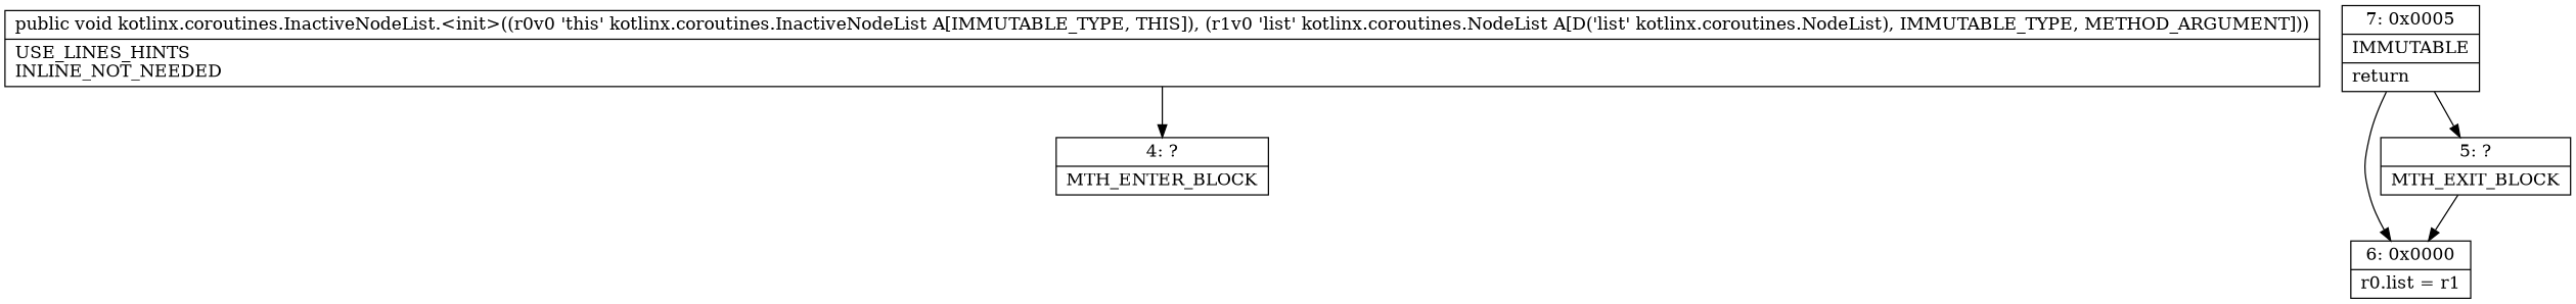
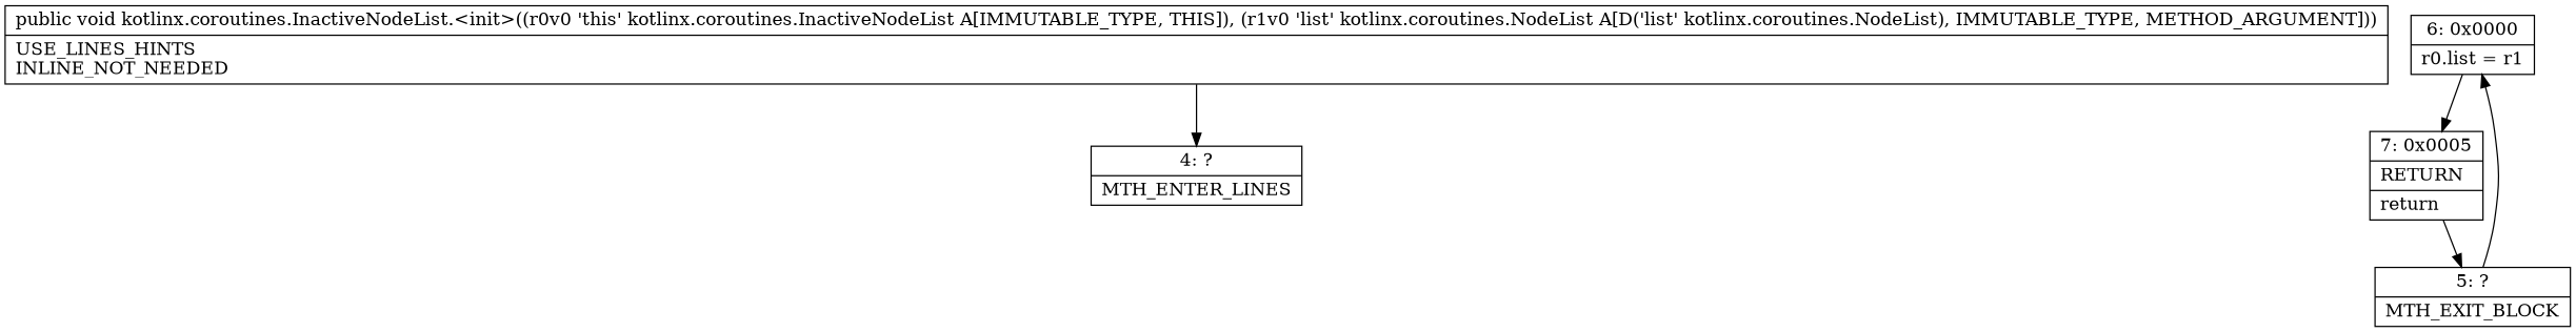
  digraph {
    node [shape=record]
-   n1 [label="{4\:\ ?|MTH_ENTER_BLOCK\l}"]
+   n1 [label="{4\:\ ?|MTH_ENTER_LINES\l}"]
    n2 [label="{6\:\ 0x0000|r0.list = r1\l}"]
-   n3 [label="{7\:\ 0x0005|IMMUTABLE\l|return\l}"]
+   n3 [label="{7\:\ 0x0005|RETURN\l|return\l}"]
    n4 [label="{5\:\ ?|MTH_EXIT_BLOCK\l}"]
    n5 [label="{public void kotlinx.coroutines.InactiveNodeList.\<init\>((r0v0 'this' kotlinx.coroutines.InactiveNodeList A[IMMUTABLE_TYPE, THIS]), (r1v0 'list' kotlinx.coroutines.NodeList A[D('list' kotlinx.coroutines.NodeList), IMMUTABLE_TYPE, METHOD_ARGUMENT]))  | USE_LINES_HINTS\lINLINE_NOT_NEEDED\l}"]
-   n3 -> n2
+   n2 -> n3
    n3 -> n4
    n4 -> n2
    n5 -> n1
  }
